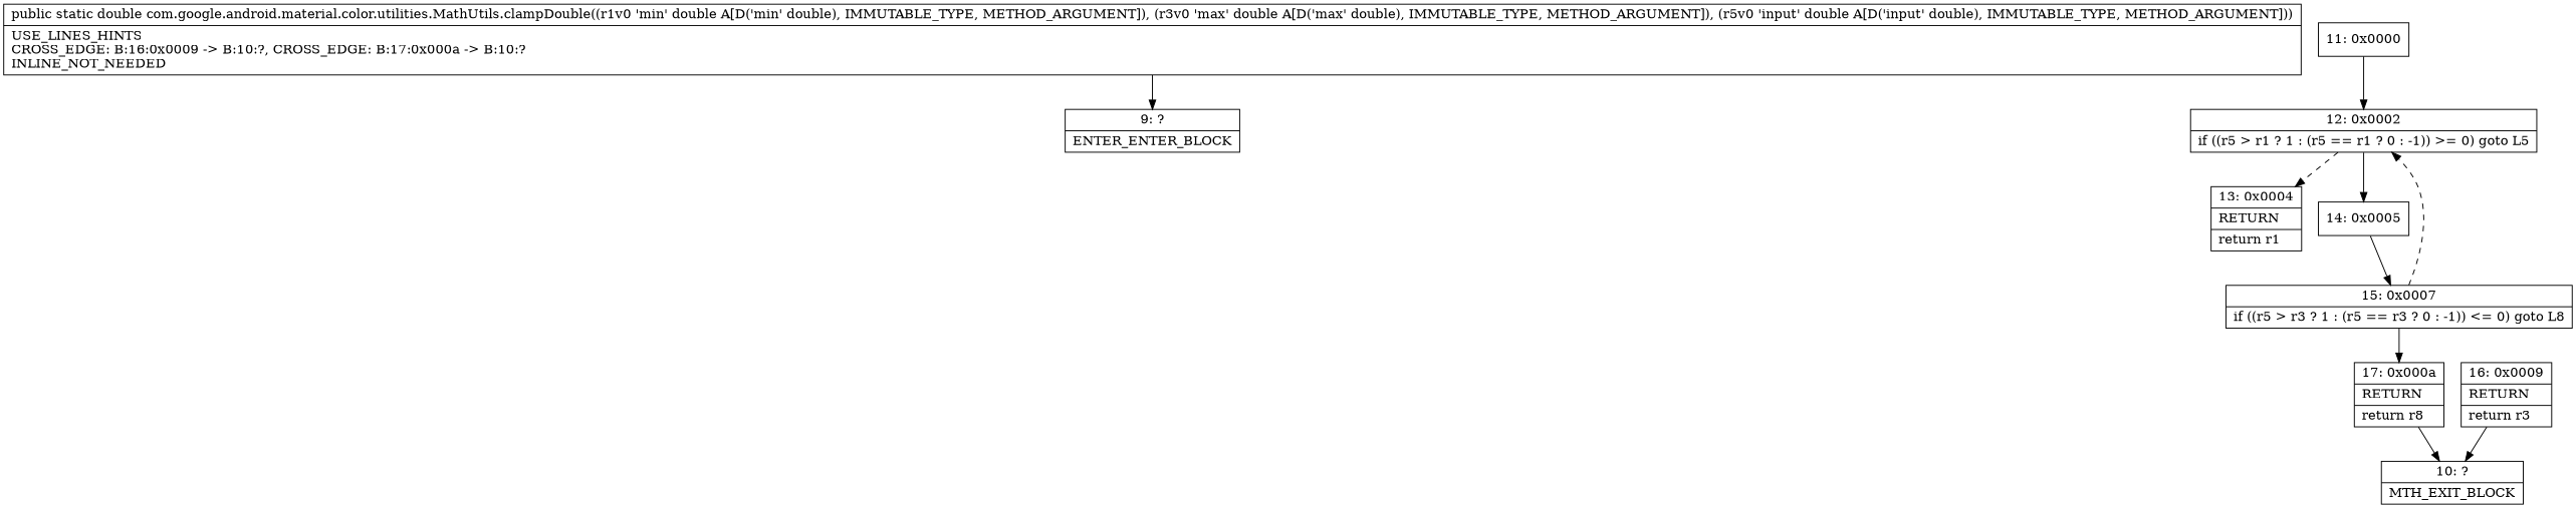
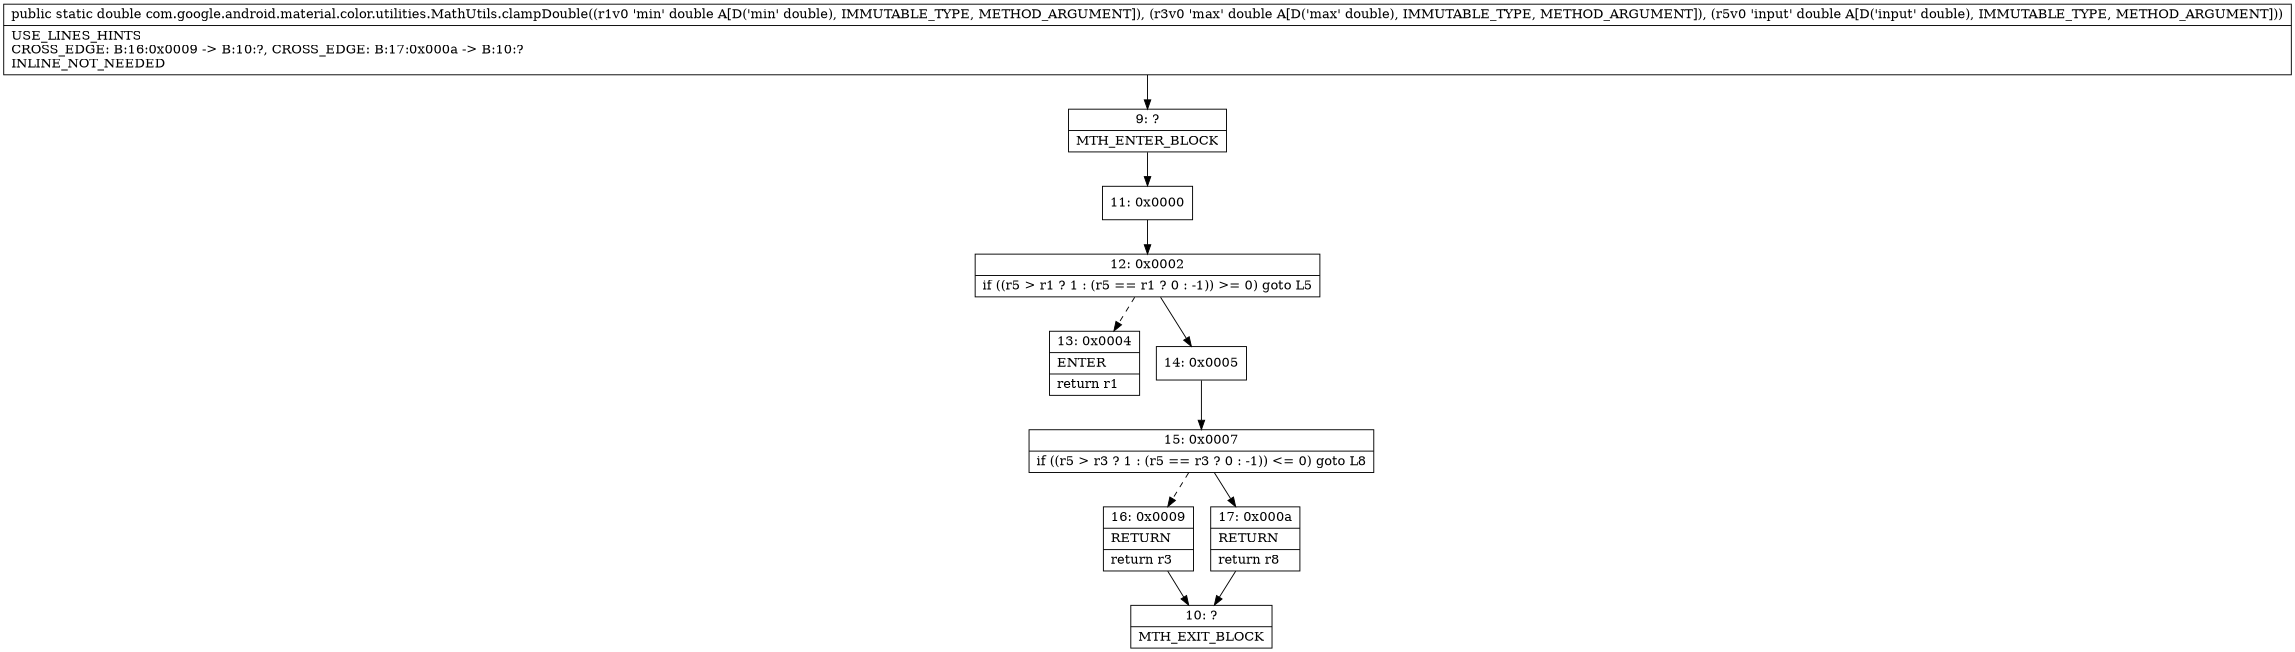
  digraph {
    node [shape=record]
-   n1 [label="{9\:\ ?|ENTER_ENTER_BLOCK\l}"]
+   n1 [label="{9\:\ ?|MTH_ENTER_BLOCK\l}"]
    n2 [label="{11\:\ 0x0000}"]
    n3 [label="{12\:\ 0x0002|if ((r5 \> r1 ? 1 : (r5 == r1 ? 0 : \-1)) \>= 0) goto L5\l}"]
-   n4 [label="{13\:\ 0x0004|RETURN\l|return r1\l}"]
+   n4 [label="{13\:\ 0x0004|ENTER\l|return r1\l}"]
    n5 [label="{14\:\ 0x0005}"]
    n6 [label="{15\:\ 0x0007|if ((r5 \> r3 ? 1 : (r5 == r3 ? 0 : \-1)) \<= 0) goto L8\l}"]
    n7 [label="{10\:\ ?|MTH_EXIT_BLOCK\l}"]
    n8 [label="{16\:\ 0x0009|RETURN\l|return r3\l}"]
    n9 [label="{17\:\ 0x000a|RETURN\l|return r8\l}"]
    n10 [label="{public static double com.google.android.material.color.utilities.MathUtils.clampDouble((r1v0 'min' double A[D('min' double), IMMUTABLE_TYPE, METHOD_ARGUMENT]), (r3v0 'max' double A[D('max' double), IMMUTABLE_TYPE, METHOD_ARGUMENT]), (r5v0 'input' double A[D('input' double), IMMUTABLE_TYPE, METHOD_ARGUMENT]))  | USE_LINES_HINTS\lCROSS_EDGE: B:16:0x0009 \-\> B:10:?, CROSS_EDGE: B:17:0x000a \-\> B:10:?\lINLINE_NOT_NEEDED\l}"]
+   n1 -> n2
    n2 -> n3
    n3 -> n4 [style=dashed]
    n3 -> n5
    n5 -> n6
-   n6 -> n3 [style=dashed]
+   n6 -> n8 [style=dashed]
    n6 -> n9
    n8 -> n7
    n9 -> n7
    n10 -> n1
  }
